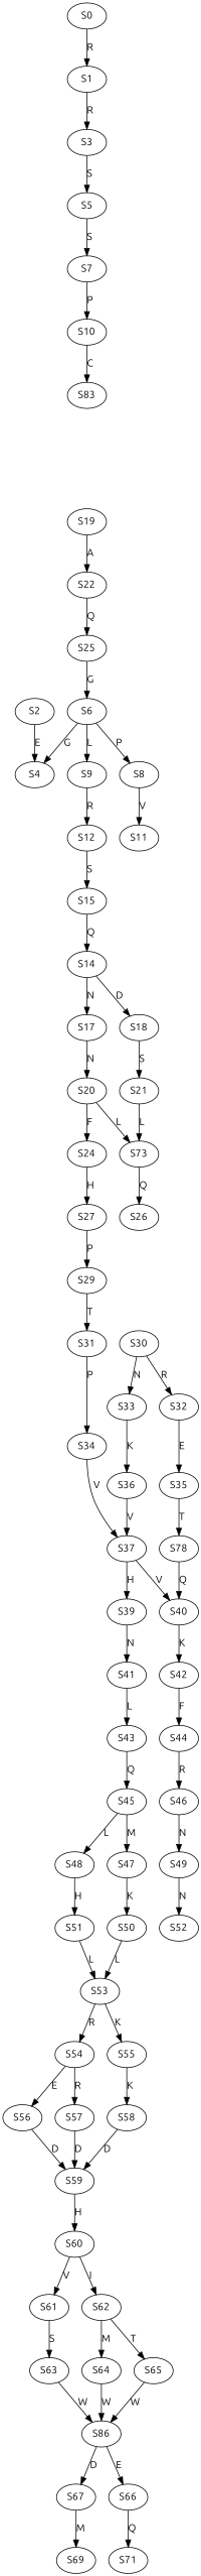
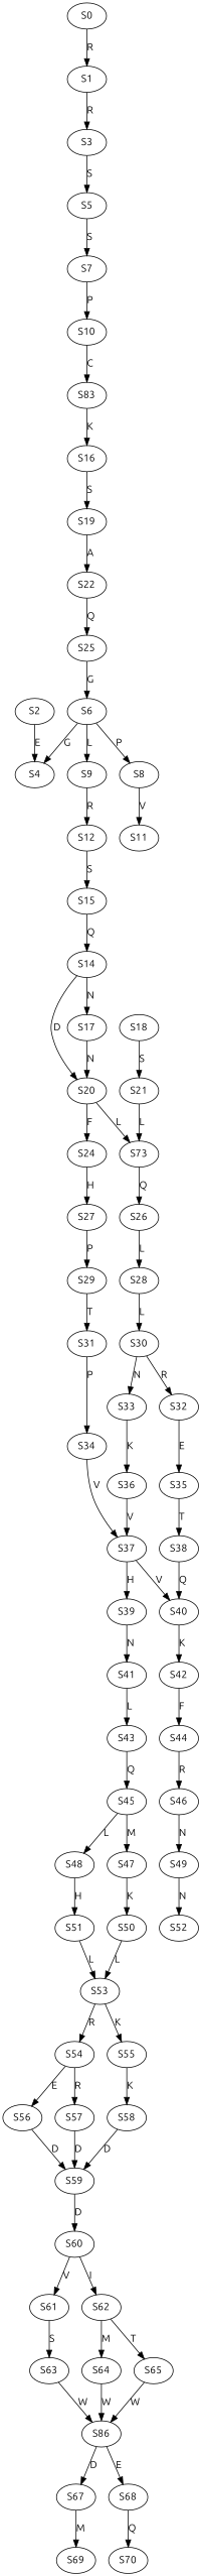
  strict digraph {
    fontname=Ubuntu
    node [fontname=Ubuntu]
    edge [fontname=Ubuntu]
    S0
    S1
    S3
    S2
    S4
    S5
    S7
    S6
    S8
    S9
    S10
    S11
    S12
    n14 [label=S83]
    S15
+   S16
    S14
    S17
    S18
    S19
    S20
    S21
    S22
    n24 [label=S73]
    S24
    S25
    S26
    S27
+   S28
    S29
    S30
    S31
    S32
    S33
    S34
    S35
    S36
    S37
-   S38 [label=S78]
+   S38
    S39
    S40
    S41
    S42
    S43
    S44
    S45
    S46
    S47
    S48
    S49
    S50
    S51
    S52
    S53
    S54
    S55
    S56
    S57
    S58
    S59
    S60
    S61
    S62
    S63
    S64
    S65
    n67 [label=S86]
    S67
-   S68 [label=S66]
+   S68
    S69
-   S70 [label=S71]
+   S70
    S0 -> S1 [label=R]
    S1 -> S3 [label=R]
    S3 -> S5 [label=S]
    S2 -> S4 [label=E]
    S5 -> S7 [label=S]
    S7 -> S10 [label=P]
    S6 -> S4 [label=G]
    S6 -> S8 [label=P]
    S6 -> S9 [label=L]
    S8 -> S11 [label=V]
    S9 -> S12 [label=R]
    S10 -> n14 [label=C]
    S12 -> S15 [label=S]
+   n14 -> S16 [label=K]
    S15 -> S14 [label=Q]
+   S16 -> S19 [label=S]
    S14 -> S17 [label=N]
-   S14 -> S18 [label=D]
+   S14 -> S20 [label=D]
    S17 -> S20 [label=N]
    S18 -> S21 [label=S]
    S19 -> S22 [label=A]
    S20 -> n24 [label=L]
    S20 -> S24 [label=F]
    S21 -> n24 [label=L]
    S22 -> S25 [label=Q]
    n24 -> S26 [label=Q]
    S24 -> S27 [label=H]
    S25 -> S6 [label=G]
+   S26 -> S28 [label=L]
    S27 -> S29 [label=P]
+   S28 -> S30 [label=L]
    S29 -> S31 [label=T]
    S30 -> S32 [label=R]
    S30 -> S33 [label=N]
    S31 -> S34 [label=P]
    S32 -> S35 [label=E]
    S33 -> S36 [label=K]
    S34 -> S37 [label=V]
    S35 -> S38 [label=T]
    S36 -> S37 [label=V]
    S37 -> S39 [label=H]
    S37 -> S40 [label=V]
    S38 -> S40 [label=Q]
    S39 -> S41 [label=N]
    S40 -> S42 [label=K]
    S41 -> S43 [label=L]
    S42 -> S44 [label=F]
    S43 -> S45 [label=Q]
    S44 -> S46 [label=R]
    S45 -> S47 [label=M]
    S45 -> S48 [label=L]
    S46 -> S49 [label=N]
    S47 -> S50 [label=K]
    S48 -> S51 [label=H]
    S49 -> S52 [label=N]
    S50 -> S53 [label=L]
    S51 -> S53 [label=L]
    S53 -> S54 [label=R]
    S53 -> S55 [label=K]
    S54 -> S56 [label=E]
    S54 -> S57 [label=R]
    S55 -> S58 [label=K]
    S56 -> S59 [label=D]
    S57 -> S59 [label=D]
    S58 -> S59 [label=D]
-   S59 -> S60 [label=H]
+   S59 -> S60 [label=D]
    S60 -> S61 [label=V]
    S60 -> S62 [label=I]
    S61 -> S63 [label=S]
    S62 -> S64 [label=M]
    S62 -> S65 [label=T]
    S63 -> n67 [label=W]
    S64 -> n67 [label=W]
    S65 -> n67 [label=W]
    n67 -> S67 [label=D]
    n67 -> S68 [label=E]
    S67 -> S69 [label=M]
    S68 -> S70 [label=Q]
  }
